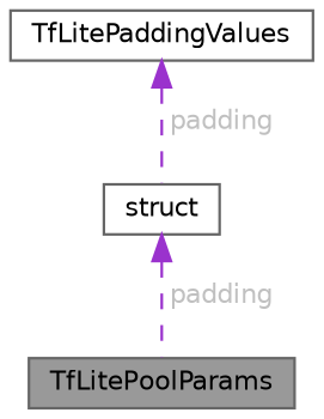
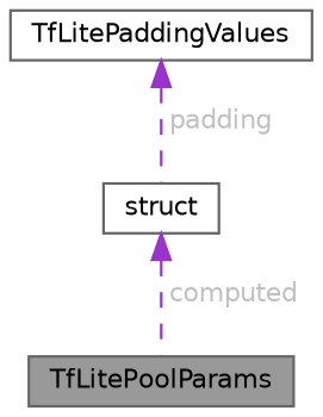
  digraph {
    node [color=gray40 fillcolor=white fontname=Helvetica fontsize=10 shape=box style=filled]
    edge [color=darkorchid3 dir=back fontcolor=grey fontname=Helvetica fontsize=10 labelfontname=Helvetica labelfontsize=10 style=dashed]
    n1 [fillcolor=grey60 fontcolor=black height=0.2 label=TfLitePoolParams width=0.4]
    n2 [height=0.2 label=TfLitePaddingValues width=0.4]
    n3 [height=0.2 label=struct width=0.4]
    n2 -> n3 [label=" padding"]
-   n3 -> n1 [label=" padding"]
+   n3 -> n1 [label=" computed"]
  }
